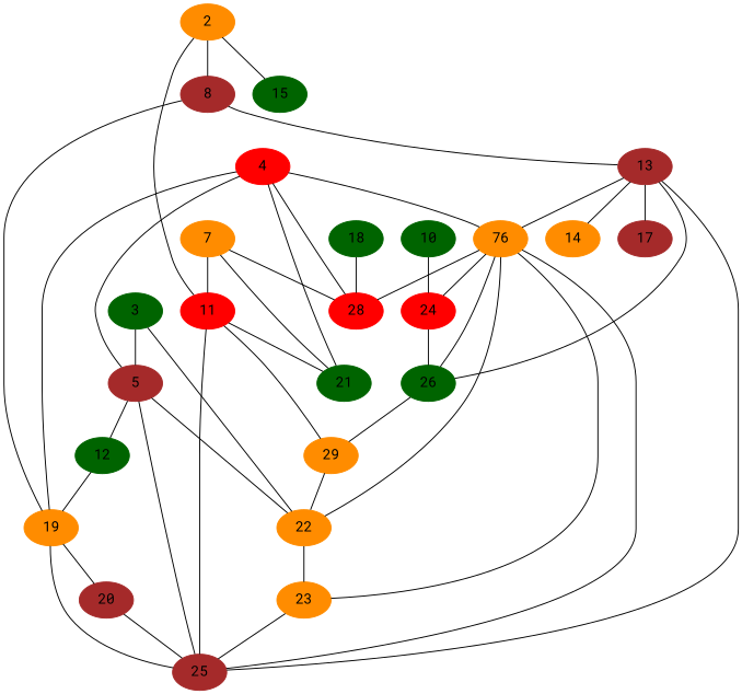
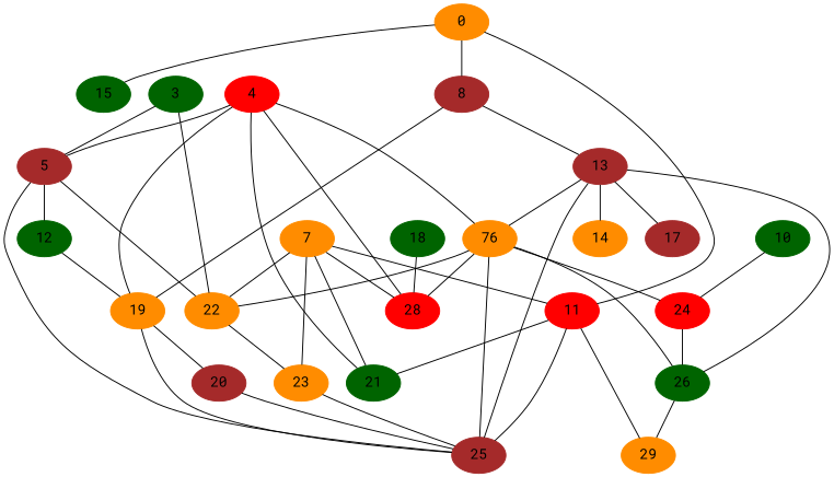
  graph {
    fontname="Roboto Mono"
    node [color=darkorange fontname="Roboto Mono" style=filled]
    edge [fontname="Roboto Mono" weight=1.0]
    8 [color=brown]
-   2
+   2 [label=0]
    11 [color=red]
    15 [color=darkgreen]
    19
    13 [color=brown]
    21 [color=darkgreen]
    25 [color=brown]
    29
    3 [color=darkgreen]
    5 [color=brown]
    22
    12 [color=darkgreen]
    23
    4 [color=red]
    n16 [label=76]
    28 [color=red]
    24 [color=red]
    26 [color=darkgreen]
    20 [color=brown]
    7
    14
    17 [color=brown]
    10 [color=darkgreen]
    18 [color=darkgreen]
    8 -- 19
    8 -- 13
    2 -- 8
    2 -- 11
    2 -- 15
    11 -- 21
    11 -- 25 [weight=3.0]
    11 -- 29
    19 -- 25
    19 -- 20
    13 -- 25
    13 -- n16
    13 -- 26
    13 -- 14
    13 -- 17 [weight=2.0]
    3 -- 5
    3 -- 22
    5 -- 25
    5 -- 22
    5 -- 12
    22 -- 23
    12 -- 19
    23 -- 25
    4 -- 19
    4 -- 21
    4 -- 5
    4 -- n16
    4 -- 28
    n16 -- 25
    n16 -- 22
-   n16 -- 23
+   7 -- 23
    n16 -- 28
    n16 -- 24
    n16 -- 26
    24 -- 26 [weight=2.0]
    26 -- 29
    20 -- 25
    7 -- 11
    7 -- 21
-   29 -- 22
+   7 -- 22
    7 -- 28
    10 -- 24
    18 -- 28
  }
